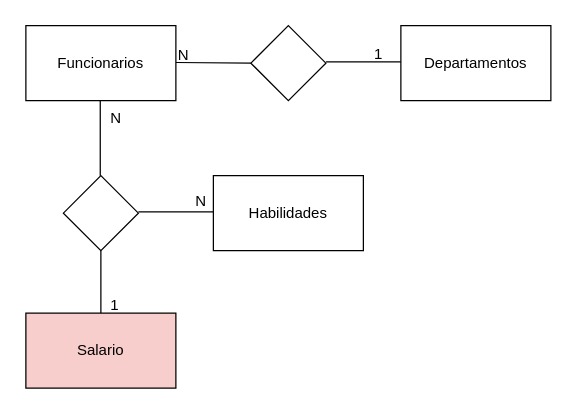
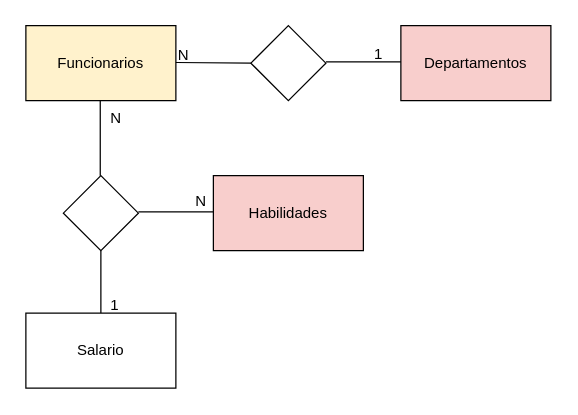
  <mxCell id="0" />
  <mxCell id="1" parent="0" />
- <mxCell id="2" value="Funcionarios" style="rounded=0;whiteSpace=wrap;html=1;" vertex="1" parent="1"><mxGeometry x="20" y="20" width="120" height="60" as="geometry" /></mxCell>
+ <mxCell id="2" value="Funcionarios" style="rounded=0;whiteSpace=wrap;html=1;fillColor=#fff2cc;" vertex="1" parent="1"><mxGeometry x="20" y="20" width="120" height="60" as="geometry" /></mxCell>
  <mxCell id="3" value="" style="endArrow=none;html=1;" edge="1" parent="1"><mxGeometry width="50" height="50" relative="1" as="geometry"><mxPoint x="140" y="49.5" as="sourcePoint" /><mxPoint x="200" y="50" as="targetPoint" /></mxGeometry></mxCell>
  <mxCell id="4" value="" style="rhombus;whiteSpace=wrap;html=1;" vertex="1" parent="1"><mxGeometry x="200" y="20" width="60" height="60" as="geometry" /></mxCell>
  <mxCell id="5" value="" style="endArrow=none;html=1;" edge="1" parent="1"><mxGeometry width="50" height="50" relative="1" as="geometry"><mxPoint x="260" y="49" as="sourcePoint" /><mxPoint x="321" y="49" as="targetPoint" /></mxGeometry></mxCell>
- <mxCell id="6" value="Departamentos" style="rounded=0;whiteSpace=wrap;html=1;" vertex="1" parent="1"><mxGeometry x="320" y="20" width="120" height="60" as="geometry" /></mxCell>
+ <mxCell id="6" value="Departamentos" style="rounded=0;whiteSpace=wrap;html=1;fillColor=#f8cecc;" vertex="1" parent="1"><mxGeometry x="320" y="20" width="120" height="60" as="geometry" /></mxCell>
  <mxCell id="7" value="" style="endArrow=none;html=1;" edge="1" parent="1"><mxGeometry width="50" height="50" relative="1" as="geometry"><mxPoint x="79.5" y="140" as="sourcePoint" /><mxPoint x="79.5" y="80" as="targetPoint" /></mxGeometry></mxCell>
  <mxCell id="8" value="" style="rhombus;whiteSpace=wrap;html=1;" vertex="1" parent="1"><mxGeometry x="50" y="140" width="60" height="60" as="geometry" /></mxCell>
  <mxCell id="9" value="" style="endArrow=none;html=1;" edge="1" parent="1"><mxGeometry width="50" height="50" relative="1" as="geometry"><mxPoint x="80" y="250" as="sourcePoint" /><mxPoint x="80" y="200" as="targetPoint" /></mxGeometry></mxCell>
- <mxCell id="10" value="Salario" style="rounded=0;whiteSpace=wrap;html=1;fillColor=#f8cecc;" vertex="1" parent="1"><mxGeometry x="20" y="250" width="120" height="60" as="geometry" /></mxCell>
- <mxCell id="11" value="Habilidades" style="rounded=0;whiteSpace=wrap;html=1;" vertex="1" parent="1"><mxGeometry x="170" y="140" width="120" height="60" as="geometry" /></mxCell>
+ <mxCell id="10" value="Salario" style="rounded=0;whiteSpace=wrap;html=1;" vertex="1" parent="1"><mxGeometry x="20" y="250" width="120" height="60" as="geometry" /></mxCell>
+ <mxCell id="11" value="Habilidades" style="rounded=0;whiteSpace=wrap;html=1;fillColor=#f8cecc;" vertex="1" parent="1"><mxGeometry x="170" y="140" width="120" height="60" as="geometry" /></mxCell>
  <mxCell id="12" value="" style="endArrow=none;html=1;" edge="1" parent="1"><mxGeometry width="50" height="50" relative="1" as="geometry"><mxPoint x="110" y="169" as="sourcePoint" /><mxPoint x="170" y="169" as="targetPoint" /></mxGeometry></mxCell>
  <mxCell id="13" value="N" style="text;html=1;resizable=0;points=[];autosize=1;align=left;verticalAlign=top;spacingTop=-4;" vertex="1" parent="1"><mxGeometry x="140" y="34" width="20" height="20" as="geometry" /></mxCell>
  <mxCell id="14" value="1&lt;br&gt;" style="text;html=1;resizable=0;points=[];autosize=1;align=left;verticalAlign=top;spacingTop=-4;" vertex="1" parent="1"><mxGeometry x="297" y="33" width="20" height="20" as="geometry" /></mxCell>
  <mxCell id="15" value="N" style="text;html=1;resizable=0;points=[];autosize=1;align=left;verticalAlign=top;spacingTop=-4;" vertex="1" parent="1"><mxGeometry x="86" y="84" width="20" height="20" as="geometry" /></mxCell>
  <mxCell id="16" value="N" style="text;html=1;resizable=0;points=[];autosize=1;align=left;verticalAlign=top;spacingTop=-4;" vertex="1" parent="1"><mxGeometry x="154" y="151" width="20" height="20" as="geometry" /></mxCell>
  <mxCell id="17" value="1" style="text;html=1;resizable=0;points=[];autosize=1;align=left;verticalAlign=top;spacingTop=-4;" vertex="1" parent="1"><mxGeometry x="86" y="234" width="20" height="20" as="geometry" /></mxCell>
